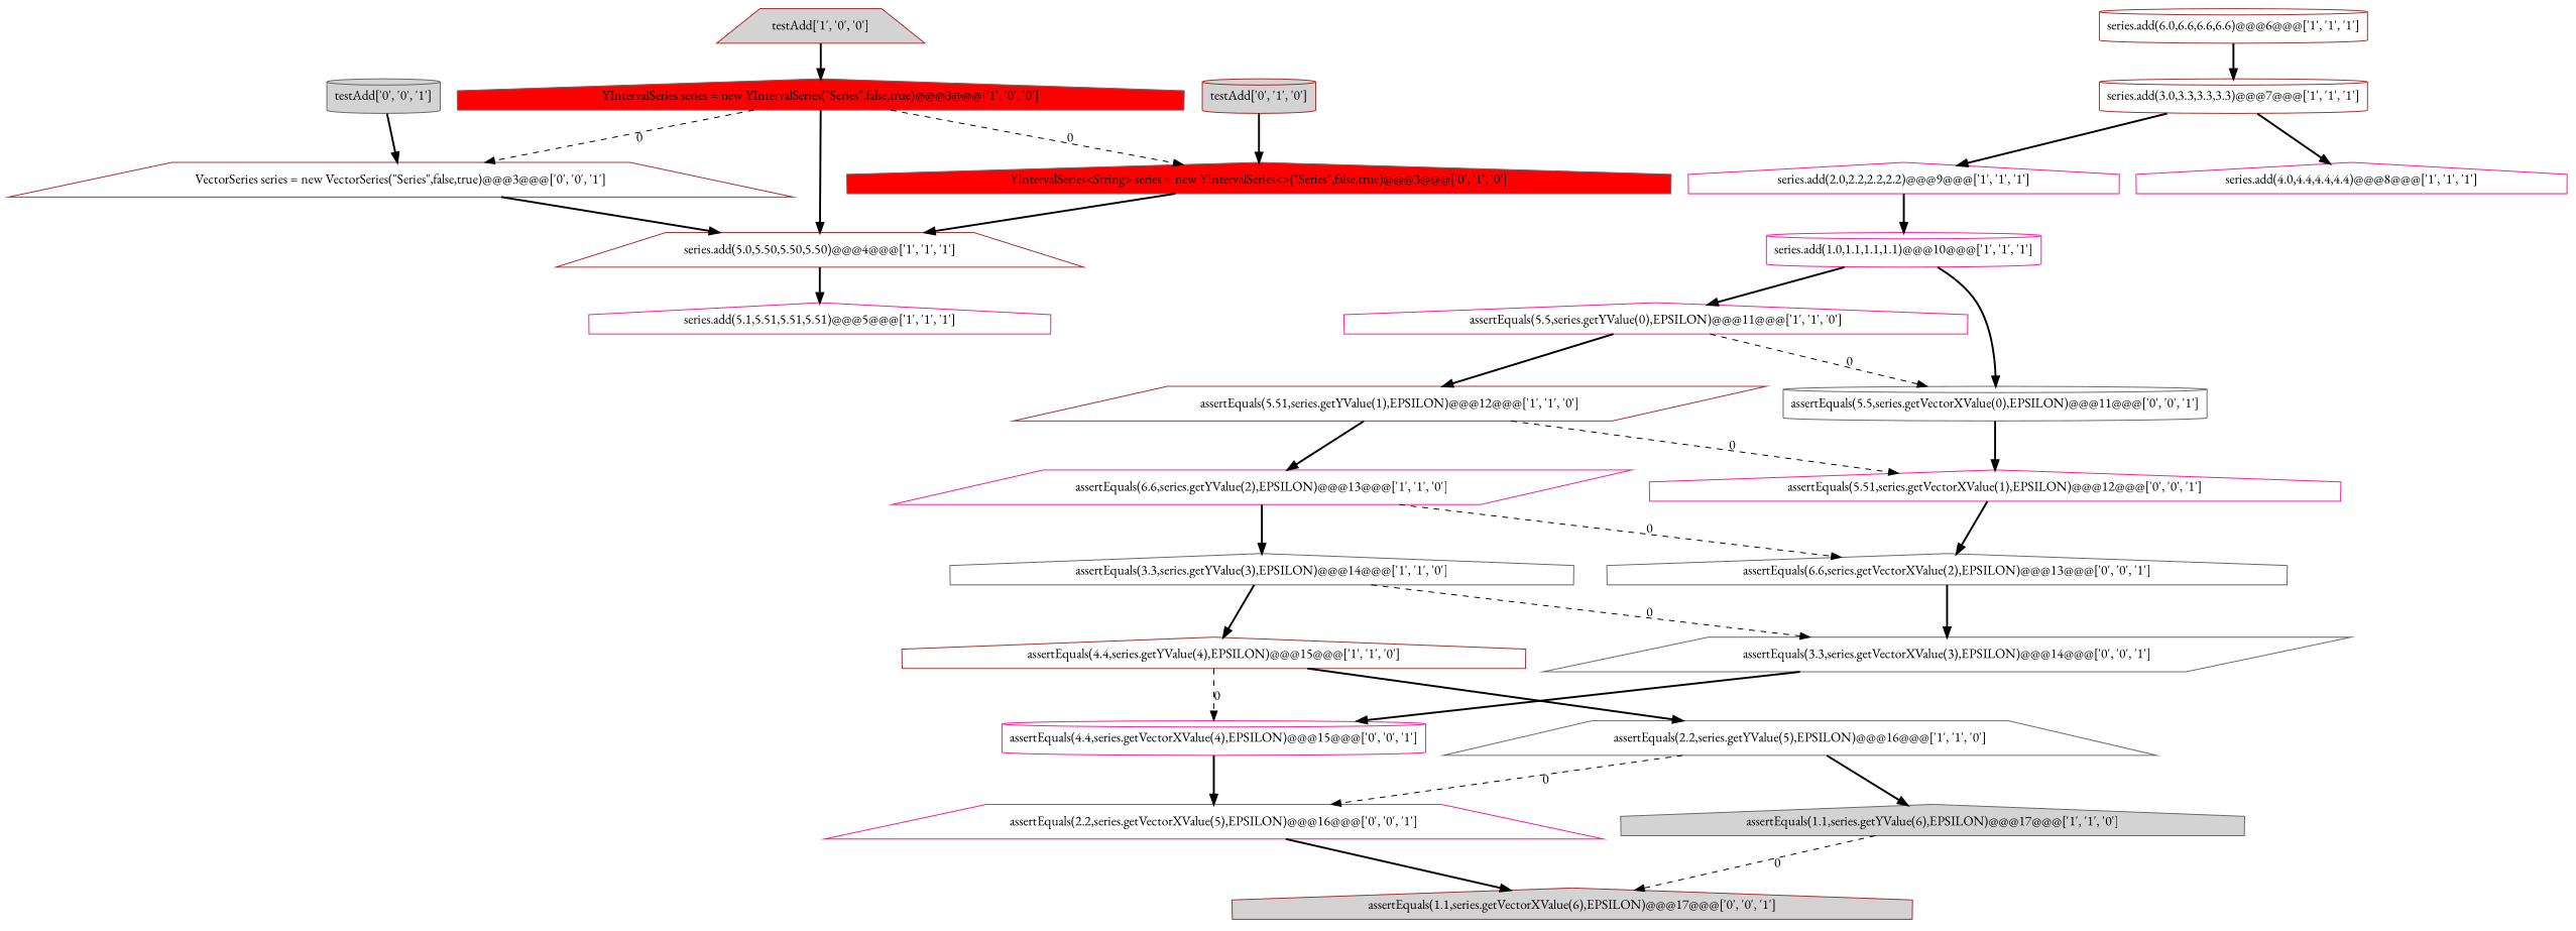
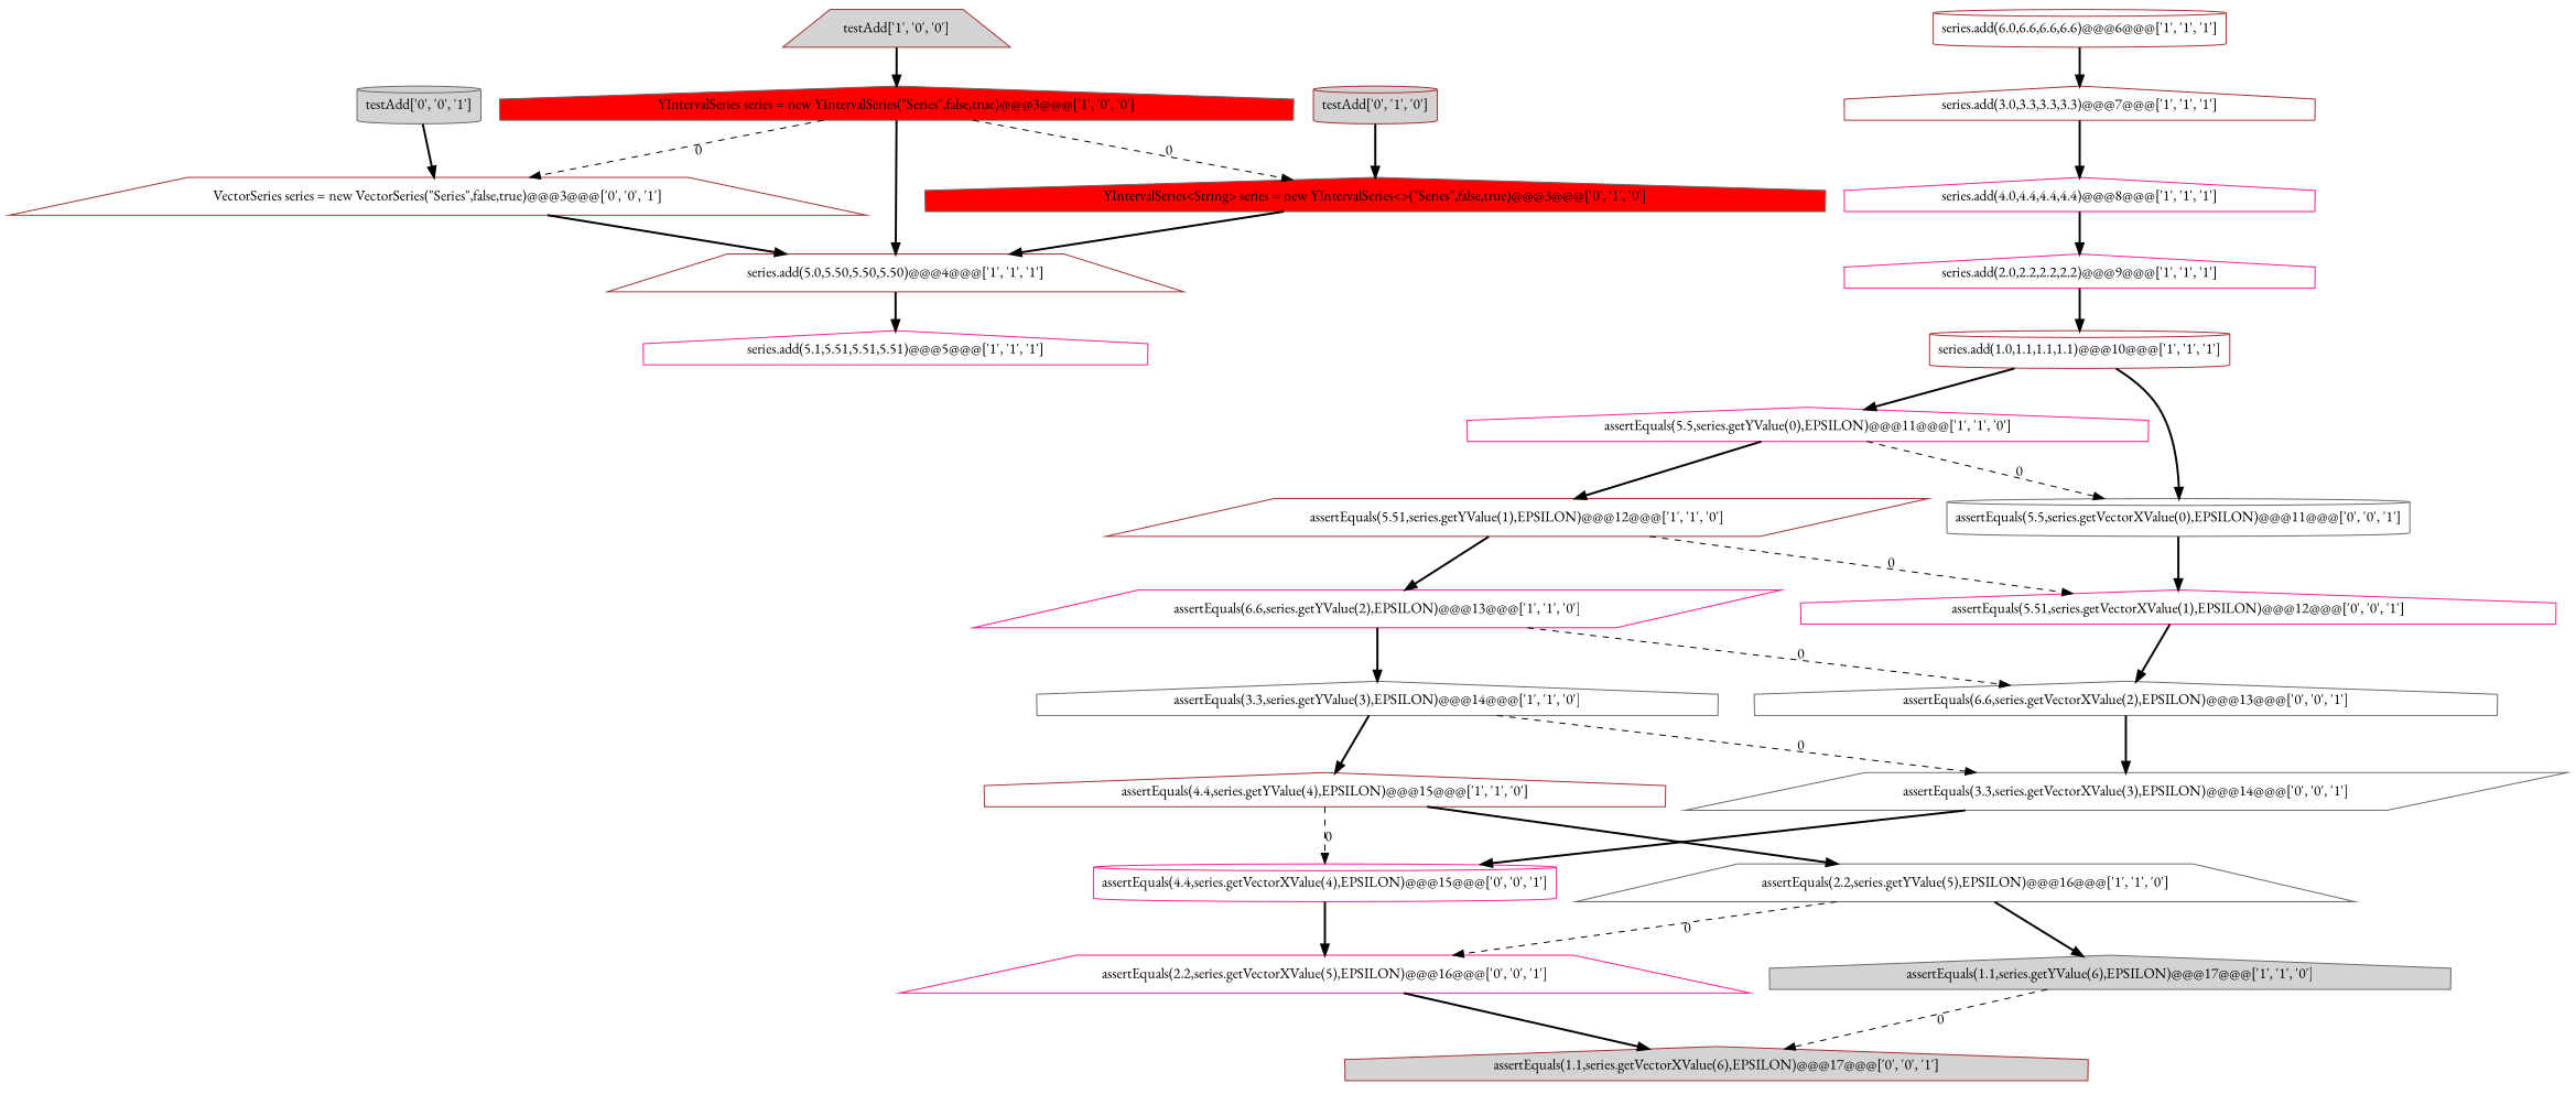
  digraph {
    fontname="EB Garamond"
    node [color=gray40 fillcolor=white fontname="EB Garamond" shape=house style=filled]
    edge [fontname="EB Garamond" style=bold]
    n1 [fillcolor=red label="YIntervalSeries<String> series = new YIntervalSeries<>(\"Series\",false,true)@@@3@@@['0', '1', '0']"]
    n2 [color=brown label="series.add(5.0,5.50,5.50,5.50)@@@4@@@['1', '1', '1']" shape=trapezium]
    n3 [color=deeppink label="series.add(5.1,5.51,5.51,5.51)@@@5@@@['1', '1', '1']"]
    n4 [label="assertEquals(6.6,series.getVectorXValue(2),EPSILON)@@@13@@@['0', '0', '1']"]
    n5 [label="assertEquals(3.3,series.getVectorXValue(3),EPSILON)@@@14@@@['0', '0', '1']" shape=parallelogram]
    n6 [color=deeppink label="assertEquals(4.4,series.getVectorXValue(4),EPSILON)@@@15@@@['0', '0', '1']" shape=cylinder]
    n7 [color=deeppink label="assertEquals(5.5,series.getYValue(0),EPSILON)@@@11@@@['1', '1', '0']"]
    n8 [color=brown label="assertEquals(5.51,series.getYValue(1),EPSILON)@@@12@@@['1', '1', '0']" shape=parallelogram]
    n9 [label="assertEquals(5.5,series.getVectorXValue(0),EPSILON)@@@11@@@['0', '0', '1']" shape=cylinder]
    n10 [color=deeppink label="assertEquals(6.6,series.getYValue(2),EPSILON)@@@13@@@['1', '1', '0']" shape=parallelogram]
    n11 [color=deeppink label="assertEquals(5.51,series.getVectorXValue(1),EPSILON)@@@12@@@['0', '0', '1']"]
    n12 [color=brown label="assertEquals(4.4,series.getYValue(4),EPSILON)@@@15@@@['1', '1', '0']"]
    n13 [label="assertEquals(2.2,series.getYValue(5),EPSILON)@@@16@@@['1', '1', '0']" shape=trapezium]
    n14 [color=deeppink label="assertEquals(2.2,series.getVectorXValue(5),EPSILON)@@@16@@@['0', '0', '1']" shape=trapezium]
    n15 [fillcolor=lightgray label="assertEquals(1.1,series.getYValue(6),EPSILON)@@@17@@@['1', '1', '0']"]
    n16 [label="assertEquals(3.3,series.getYValue(3),EPSILON)@@@14@@@['1', '1', '0']"]
    n17 [color=brown fillcolor=lightgray label="assertEquals(1.1,series.getVectorXValue(6),EPSILON)@@@17@@@['0', '0', '1']"]
    n18 [fillcolor=red label="YIntervalSeries series = new YIntervalSeries(\"Series\",false,true)@@@3@@@['1', '0', '0']"]
    n19 [color=brown label="VectorSeries series = new VectorSeries(\"Series\",false,true)@@@3@@@['0', '0', '1']" shape=trapezium]
    n20 [color=brown label="series.add(6.0,6.6,6.6,6.6)@@@6@@@['1', '1', '1']" shape=cylinder]
-   n21 [color=brown label="series.add(3.0,3.3,3.3,3.3)@@@7@@@['1', '1', '1']" shape=cylinder]
+   n21 [color=brown label="series.add(3.0,3.3,3.3,3.3)@@@7@@@['1', '1', '1']"]
    n22 [color=deeppink label="series.add(4.0,4.4,4.4,4.4)@@@8@@@['1', '1', '1']"]
    n23 [color=deeppink label="series.add(2.0,2.2,2.2,2.2)@@@9@@@['1', '1', '1']"]
-   n24 [color=deeppink label="series.add(1.0,1.1,1.1,1.1)@@@10@@@['1', '1', '1']" shape=cylinder]
+   n24 [color=brown label="series.add(1.0,1.1,1.1,1.1)@@@10@@@['1', '1', '1']" shape=cylinder]
    n25 [color=brown fillcolor=lightgray label="testAdd['1', '0', '0']" shape=trapezium]
    n26 [color=brown fillcolor=lightgray label="testAdd['0', '1', '0']" shape=cylinder]
    n27 [fillcolor=lightgray label="testAdd['0', '0', '1']" shape=cylinder]
    n1 -> n2
    n2 -> n3
    n4 -> n5
    n5 -> n6
    n6 -> n14
    n7 -> n8
    n7 -> n9 [label=0 style=dashed]
    n8 -> n10
    n8 -> n11 [label=0 style=dashed]
    n9 -> n11
    n10 -> n4 [label=0 style=dashed]
    n10 -> n16
    n11 -> n4
    n12 -> n6 [label=0 style=dashed]
    n12 -> n13
    n13 -> n14 [label=0 style=dashed]
    n13 -> n15
    n14 -> n17
    n15 -> n17 [label=0 style=dashed]
    n16 -> n5 [label=0 style=dashed]
    n16 -> n12
    n18 -> n1 [label=0 style=dashed]
    n18 -> n2
    n18 -> n19 [label=0 style=dashed]
    n19 -> n2
    n20 -> n21
    n21 -> n22
-   n21 -> n23
+   n22 -> n23
    n23 -> n24
    n24 -> n7
    n24 -> n9
    n25 -> n18
    n26 -> n1
    n27 -> n19
  }
